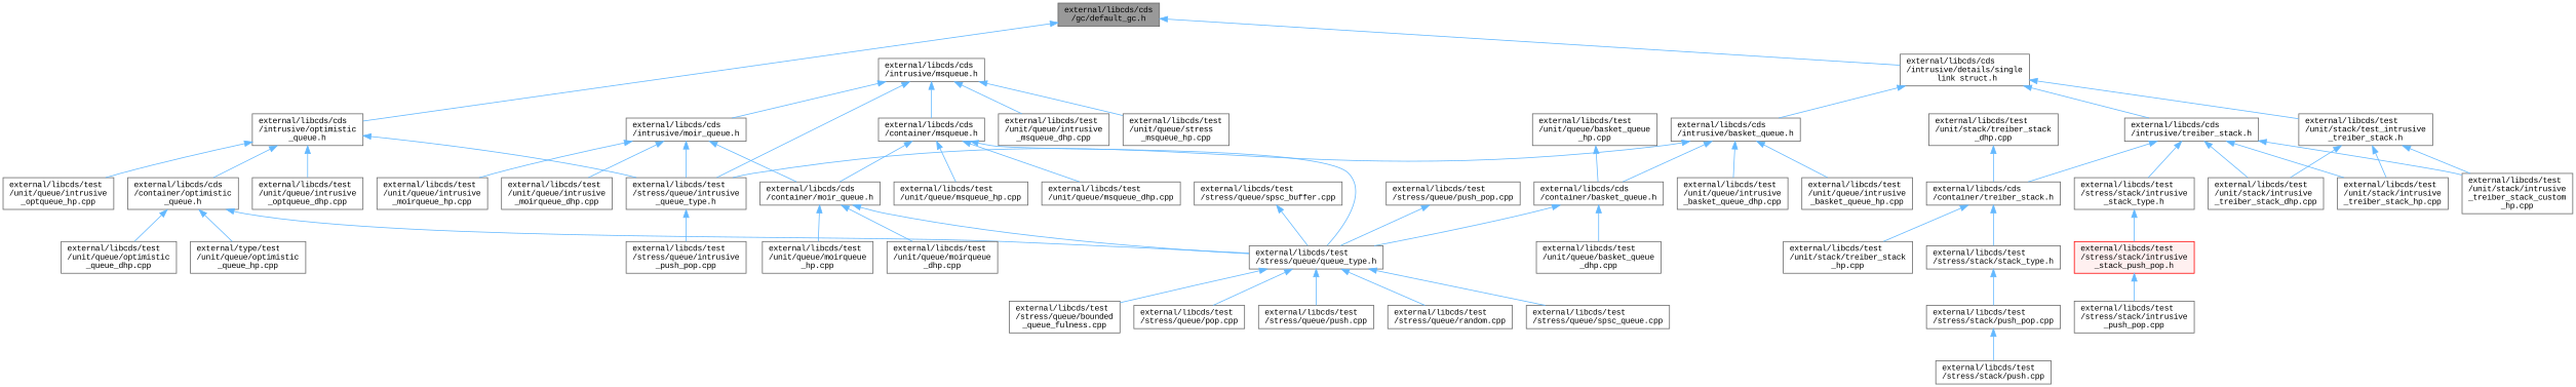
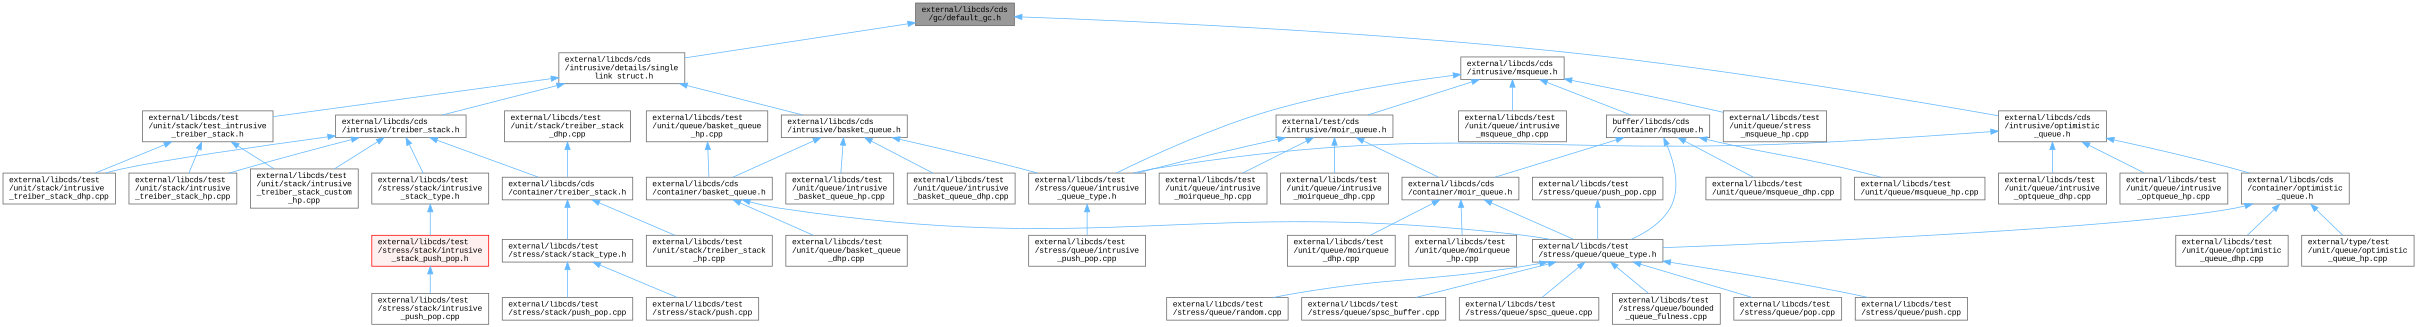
  digraph {
    fontname="Liberation Mono"
    node [color=grey40 fillcolor=white fontname="Liberation Mono" fontsize=10 shape=box style=filled]
    edge [color=steelblue1 dir=back fontname="Liberation Mono" fontsize=10 labelfontname=Helvetica labelfontsize=10 style=solid]
    n1 [color=gray40 fillcolor=grey60 fontcolor=black height=0.2 label="external/libcds/cds\l/gc/default_gc.h" width=0.4]
    n2 [height=0.2 label="external/libcds/cds\l/intrusive/details/single\l_link_struct.h" width=0.4]
    n3 [height=0.2 label="external/libcds/cds\l/intrusive/optimistic\l_queue.h" width=0.4]
    n4 [height=0.2 label="external/libcds/cds\l/intrusive/basket_queue.h" width=0.4]
    n5 [height=0.2 label="external/libcds/cds\l/intrusive/treiber_stack.h" width=0.4]
    n6 [height=0.2 label="external/libcds/test\l/unit/stack/test_intrusive\l_treiber_stack.h" width=0.4]
    n7 [height=0.2 label="external/libcds/test\l/stress/queue/intrusive\l_queue_type.h" width=0.4]
    n8 [height=0.2 label="external/libcds/cds\l/container/optimistic\l_queue.h" width=0.4]
    n9 [height=0.2 label="external/libcds/test\l/unit/queue/intrusive\l_optqueue_dhp.cpp" width=0.4]
    n10 [height=0.2 label="external/libcds/test\l/unit/queue/intrusive\l_optqueue_hp.cpp" width=0.4]
    n11 [height=0.2 label="external/libcds/cds\l/container/basket_queue.h" width=0.4]
    n12 [height=0.2 label="external/libcds/test\l/unit/queue/intrusive\l_basket_queue_dhp.cpp" width=0.4]
    n13 [height=0.2 label="external/libcds/test\l/unit/queue/intrusive\l_basket_queue_hp.cpp" width=0.4]
    n14 [height=0.2 label="external/libcds/cds\l/intrusive/msqueue.h" width=0.4]
-   n15 [height=0.2 label="external/libcds/cds\l/container/msqueue.h" width=0.4]
-   n16 [height=0.2 label="external/libcds/cds\l/intrusive/moir_queue.h" width=0.4]
+   n15 [height=0.2 label="buffer/libcds/cds\l/container/msqueue.h" width=0.4]
+   n16 [height=0.2 label="external/test/cds\l/intrusive/moir_queue.h" width=0.4]
    n17 [height=0.2 label="external/libcds/test\l/unit/queue/intrusive\l_msqueue_dhp.cpp" width=0.4]
    n18 [height=0.2 label="external/libcds/test\l/unit/queue/stress\l_msqueue_hp.cpp" width=0.4]
    n19 [height=0.2 label="external/libcds/cds\l/container/treiber_stack.h" width=0.4]
    n20 [height=0.2 label="external/libcds/test\l/stress/stack/intrusive\l_stack_type.h" width=0.4]
    n21 [height=0.2 label="external/libcds/test\l/unit/stack/intrusive\l_treiber_stack_custom\l_hp.cpp" width=0.4]
    n22 [height=0.2 label="external/libcds/test\l/unit/stack/intrusive\l_treiber_stack_dhp.cpp" width=0.4]
    n23 [height=0.2 label="external/libcds/test\l/unit/stack/intrusive\l_treiber_stack_hp.cpp" width=0.4]
    n24 [height=0.2 label="external/libcds/test\l/stress/queue/queue_type.h" width=0.4]
    n25 [height=0.2 label="external/libcds/test\l/unit/queue/basket_queue\l_dhp.cpp" width=0.4]
    n26 [height=0.2 label="external/libcds/test\l/stress/queue/intrusive\l_push_pop.cpp" width=0.4]
    n27 [height=0.2 label="external/libcds/test\l/stress/queue/bounded\l_queue_fulness.cpp" width=0.4]
    n28 [height=0.2 label="external/libcds/test\l/stress/queue/pop.cpp" width=0.4]
    n29 [height=0.2 label="external/libcds/test\l/stress/queue/push.cpp" width=0.4]
    n30 [height=0.2 label="external/libcds/test\l/stress/queue/random.cpp" width=0.4]
    n31 [height=0.2 label="external/libcds/test\l/stress/queue/spsc_buffer.cpp" width=0.4]
    n32 [height=0.2 label="external/libcds/test\l/stress/queue/spsc_queue.cpp" width=0.4]
    n33 [height=0.2 label="external/libcds/test\l/unit/queue/basket_queue\l_hp.cpp" width=0.4]
    n34 [height=0.2 label="external/libcds/test\l/stress/queue/push_pop.cpp" width=0.4]
    n35 [height=0.2 label="external/libcds/cds\l/container/moir_queue.h" width=0.4]
    n36 [height=0.2 label="external/libcds/test\l/unit/queue/msqueue_dhp.cpp" width=0.4]
    n37 [height=0.2 label="external/libcds/test\l/unit/queue/msqueue_hp.cpp" width=0.4]
    n38 [height=0.2 label="external/libcds/test\l/unit/queue/intrusive\l_moirqueue_dhp.cpp" width=0.4]
    n39 [height=0.2 label="external/libcds/test\l/unit/queue/intrusive\l_moirqueue_hp.cpp" width=0.4]
    n40 [height=0.2 label="external/libcds/test\l/unit/queue/moirqueue\l_dhp.cpp" width=0.4]
    n41 [height=0.2 label="external/libcds/test\l/unit/queue/moirqueue\l_hp.cpp" width=0.4]
    n42 [height=0.2 label="external/libcds/test\l/stress/stack/stack_type.h" width=0.4]
    n43 [height=0.2 label="external/libcds/test\l/unit/stack/treiber_stack\l_hp.cpp" width=0.4]
    n44 [color=red fillcolor="#FFF0F0" height=0.2 label="external/libcds/test\l/stress/stack/intrusive\l_stack_push_pop.h" width=0.4]
    n45 [height=0.2 label="external/libcds/test\l/stress/stack/push.cpp" width=0.4]
    n46 [height=0.2 label="external/libcds/test\l/stress/stack/push_pop.cpp" width=0.4]
    n47 [height=0.2 label="external/libcds/test\l/unit/stack/treiber_stack\l_dhp.cpp" width=0.4]
    n48 [height=0.2 label="external/libcds/test\l/stress/stack/intrusive\l_push_pop.cpp" width=0.4]
    n49 [height=0.2 label="external/libcds/test\l/unit/queue/optimistic\l_queue_dhp.cpp" width=0.4]
    n50 [height=0.2 label="external/type/test\l/unit/queue/optimistic\l_queue_hp.cpp" width=0.4]
    n1 -> n2
    n1 -> n3
    n2 -> n4
    n2 -> n5
    n2 -> n6
    n3 -> n7
    n3 -> n8
    n3 -> n9
    n3 -> n10
    n4 -> n7
    n4 -> n11
    n4 -> n12
    n4 -> n13
    n5 -> n19
    n5 -> n20
    n5 -> n21
    n5 -> n22
    n5 -> n23
    n6 -> n21
    n6 -> n22
    n6 -> n23
    n7 -> n26
    n8 -> n24
    n8 -> n49
    n8 -> n50
    n11 -> n24
    n11 -> n25
    n14 -> n7
    n14 -> n15
    n14 -> n16
    n14 -> n17
    n14 -> n18
    n15 -> n24
    n15 -> n35
    n15 -> n36
    n15 -> n37
    n16 -> n7
    n16 -> n35
    n16 -> n38
    n16 -> n39
    n19 -> n42
    n19 -> n43
    n20 -> n44
    n24 -> n27
    n24 -> n28
    n24 -> n29
    n24 -> n30
-   n31 -> n24
+   n24 -> n31
    n24 -> n32
    n33 -> n11
    n34 -> n24
    n35 -> n24
    n35 -> n40
    n35 -> n41
-   n46 -> n45
+   n42 -> n45
    n42 -> n46
    n44 -> n48
    n47 -> n19
  }
